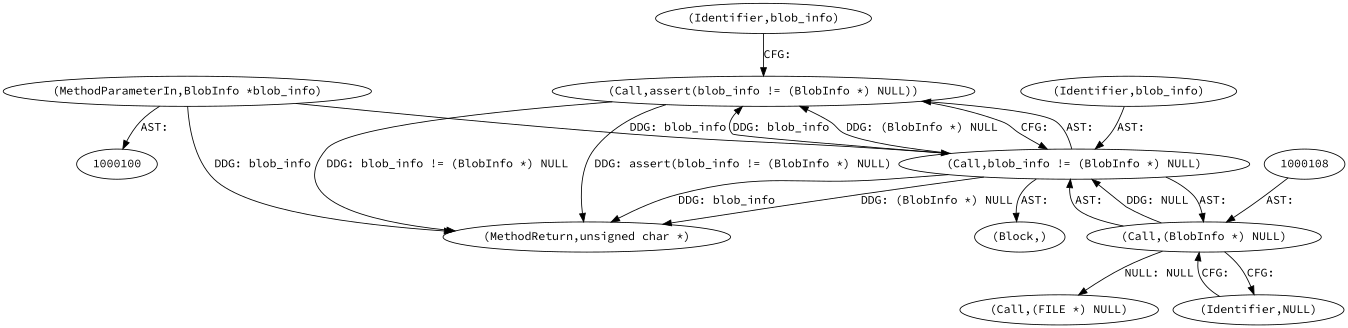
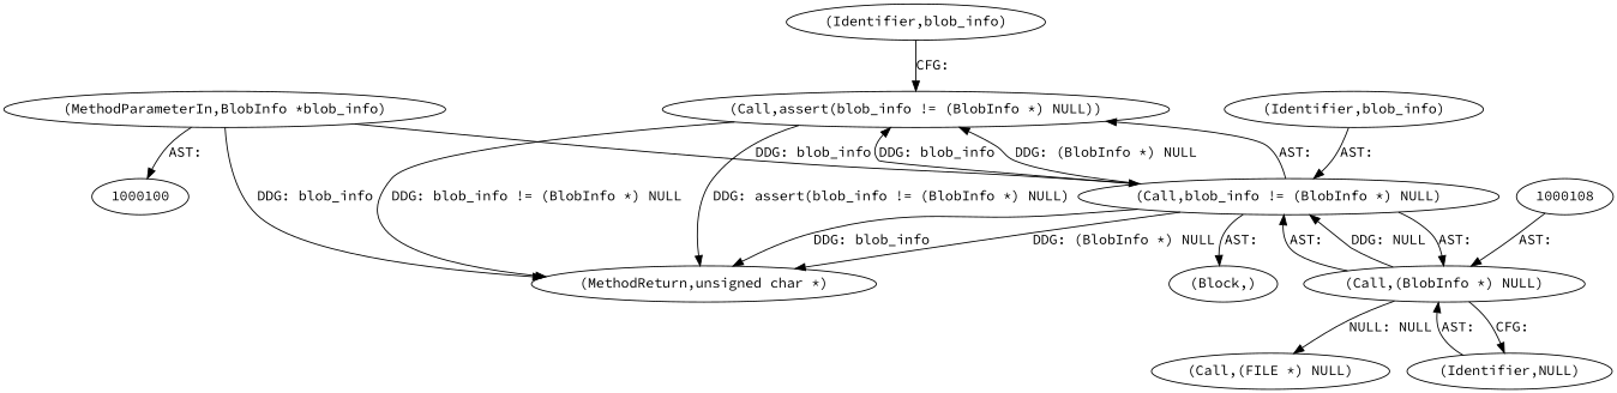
  digraph {
    fontname="Source Code Pro"
    node [fontname="Source Code Pro"]
    edge [fontname="Source Code Pro"]
    n1 [label="(Call,assert(blob_info != (BlobInfo *) NULL))"]
    n2 [label="(Call,blob_info != (BlobInfo *) NULL)"]
    n3 [label="(MethodReturn,unsigned char *)"]
    n4 [label="(Block,)"]
    n5 [label="(Call,(BlobInfo *) NULL)"]
    n6 [label="(Call,(FILE *) NULL)"]
    n7 [label="(Identifier,NULL)"]
    n8 [label="(MethodParameterIn,BlobInfo *blob_info)"]
    1000100
    n10 [label="(Identifier,blob_info)"]
    n11 [label="(Identifier,blob_info)"]
    1000108
-   n1 -> n2 [label="CFG: "]
    n1 -> n3 [label="DDG: blob_info != (BlobInfo *) NULL"]
    n1 -> n3 [label="DDG: assert(blob_info != (BlobInfo *) NULL)"]
    n2 -> n1 [label="AST: "]
    n2 -> n1 [label="DDG: blob_info"]
    n2 -> n1 [label="DDG: (BlobInfo *) NULL"]
    n2 -> n3 [label="DDG: (BlobInfo *) NULL"]
    n2 -> n3 [label="DDG: blob_info"]
    n2 -> n4 [label="AST: "]
    n2 -> n5 [label="AST: "]
    n5 -> n2 [label="AST: "]
    n5 -> n2 [label="DDG: NULL"]
    n5 -> n6 [label="NULL: NULL"]
    n5 -> n7 [label="CFG: "]
-   n7 -> n5 [label="CFG: "]
+   n7 -> n5 [label="AST: "]
    n8 -> n2 [label="DDG: blob_info"]
    n8 -> n3 [label="DDG: blob_info"]
    n8 -> 1000100 [label="AST: "]
    n10 -> n1 [label="CFG: "]
    n11 -> n2 [label="AST: "]
    1000108 -> n5 [label="AST: "]
  }
